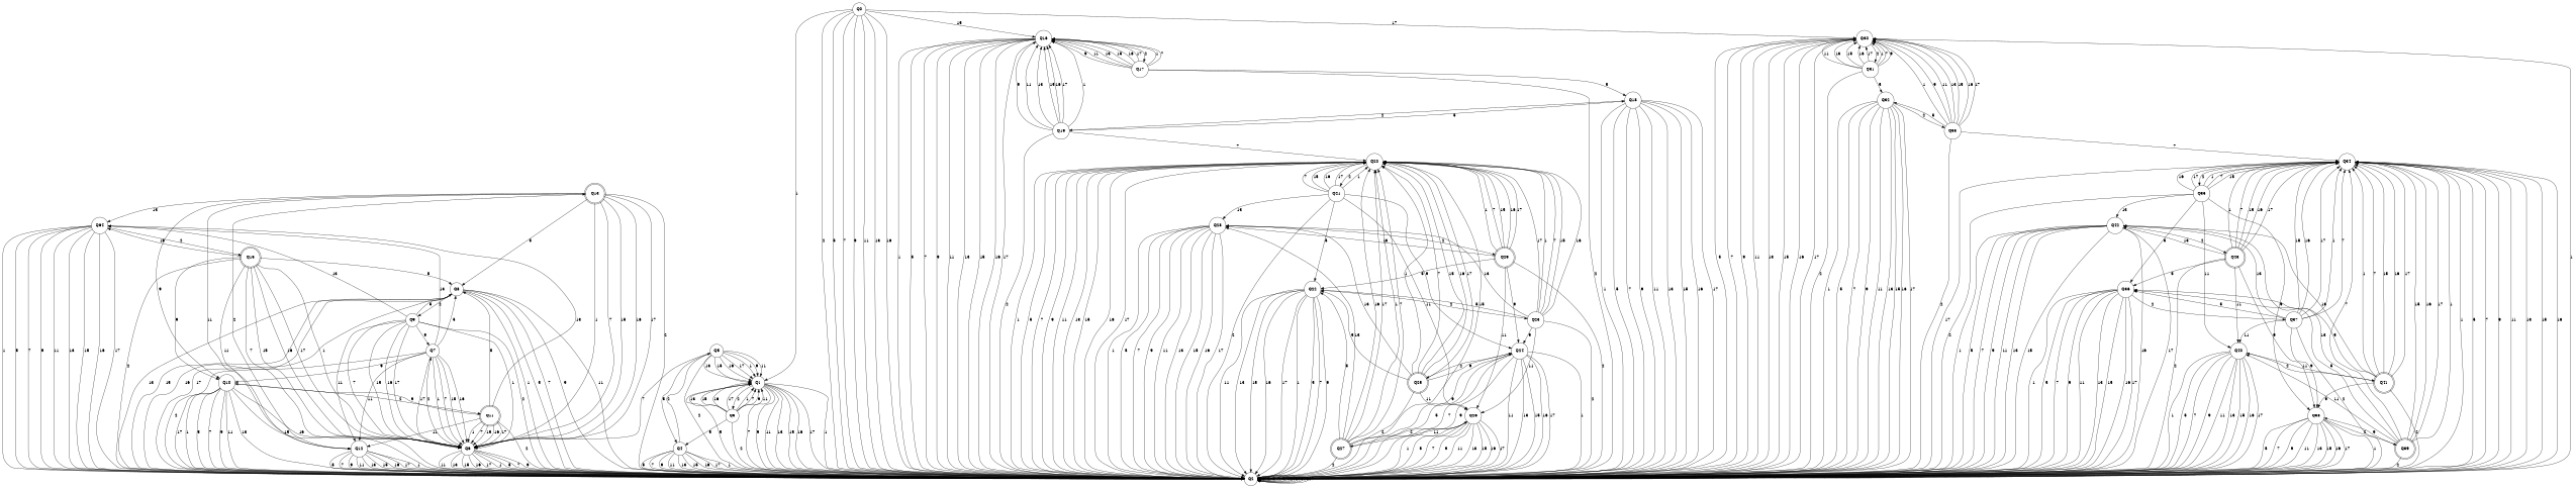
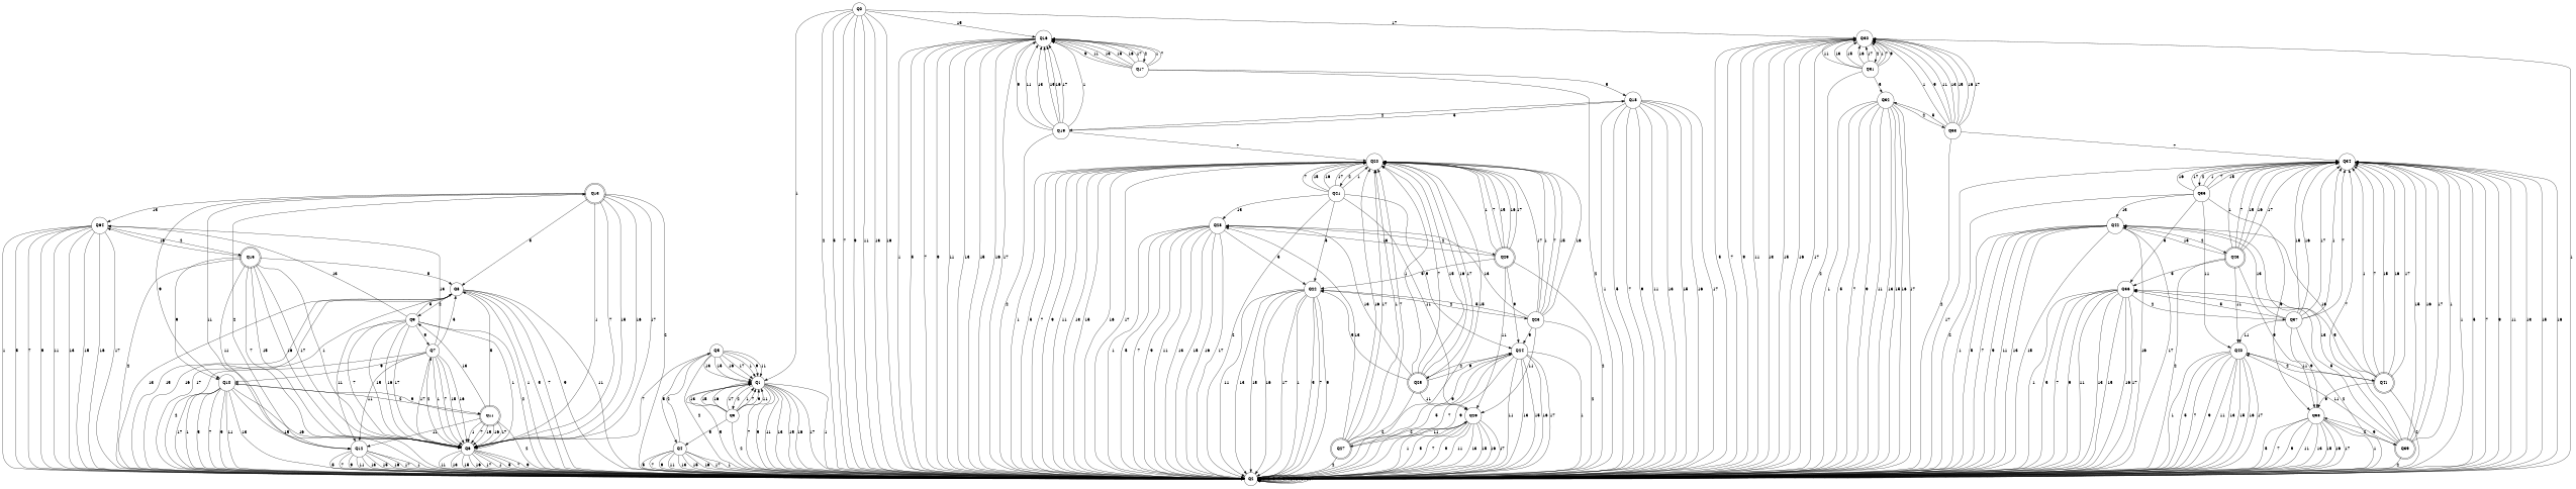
  digraph {
    node [shape=circle]
    Q13 [shape=doublecircle]
    n2 [label=Q64]
    Q8
    Q2
    Q10
    Q6
    Q12
    Q15 [shape=doublecircle]
    Q9
    Q11 [shape=doublecircle]
    Q7
    Q41 [shape=doublecircle]
    Q42
    Q38
    Q40
    Q34
    Q36
    Q43 [shape=doublecircle]
    Q39 [shape=doublecircle]
    Q35
    Q37
    Q17
    Q16
    Q18
    Q19
    Q27 [shape=doublecircle]
    Q20
    Q26
    Q24
    Q22
    Q28
    Q21
    Q25 [shape=doublecircle]
    Q23
    Q29 [shape=doublecircle]
    Q1
    Q3
    Q4
    Q33
    Q32
    Q30
    Q31
    Q0
    Q5
    Q13 -> n2 [label=13]
    Q13 -> Q8 [label=5]
    Q13 -> Q2 [label=2]
    Q13 -> Q10 [label=9]
    Q13 -> Q6 [label=1]
    Q13 -> Q6 [label=7]
    Q13 -> Q6 [label=15]
    Q13 -> Q6 [label=16]
    Q13 -> Q6 [label=17]
    Q13 -> Q12 [label=11]
    n2 -> Q2 [label=1]
    n2 -> Q2 [label=5]
    n2 -> Q2 [label=7]
    n2 -> Q2 [label=9]
    n2 -> Q2 [label=11]
    n2 -> Q2 [label=13]
    n2 -> Q2 [label=15]
    n2 -> Q2 [label=16]
    n2 -> Q2 [label=17]
    n2 -> Q15 [label=2]
    Q8 -> Q2 [label=1]
    Q8 -> Q2 [label=5]
    Q8 -> Q2 [label=7]
    Q8 -> Q2 [label=9]
    Q8 -> Q2 [label=11]
    Q8 -> Q2 [label=13]
    Q8 -> Q2 [label=15]
    Q8 -> Q2 [label=16]
    Q8 -> Q2 [label=17]
    Q8 -> Q9 [label=2]
    Q2 -> Q2 [label=1]
    Q2 -> Q2 [label=2]
    Q2 -> Q2 [label=5]
    Q2 -> Q2 [label=7]
    Q2 -> Q2 [label=9]
    Q2 -> Q2 [label=11]
    Q2 -> Q2 [label=13]
    Q2 -> Q2 [label=15]
    Q2 -> Q2 [label=16]
    Q2 -> Q2 [label=17]
    Q10 -> Q2 [label=1]
    Q10 -> Q2 [label=5]
    Q10 -> Q2 [label=7]
    Q10 -> Q2 [label=9]
    Q10 -> Q2 [label=11]
    Q10 -> Q2 [label=13]
    Q10 -> Q2 [label=15]
    Q10 -> Q2 [label=16]
    Q10 -> Q2 [label=17]
    Q10 -> Q11 [label=2]
    Q6 -> Q2 [label=1]
    Q6 -> Q2 [label=5]
    Q6 -> Q2 [label=7]
    Q6 -> Q2 [label=9]
    Q6 -> Q2 [label=11]
    Q6 -> Q2 [label=13]
    Q6 -> Q2 [label=15]
    Q6 -> Q2 [label=16]
    Q6 -> Q2 [label=17]
    Q6 -> Q7 [label=2]
    Q12 -> Q13 [label=2]
    Q12 -> Q2 [label=1]
    Q12 -> Q2 [label=5]
    Q12 -> Q2 [label=7]
    Q12 -> Q2 [label=9]
    Q12 -> Q2 [label=11]
    Q12 -> Q2 [label=13]
    Q12 -> Q2 [label=15]
    Q12 -> Q2 [label=16]
    Q12 -> Q2 [label=17]
    Q15 -> n2 [label=13]
    Q15 -> Q8 [label=5]
    Q15 -> Q2 [label=2]
    Q15 -> Q10 [label=9]
    Q15 -> Q6 [label=1]
    Q15 -> Q6 [label=7]
    Q15 -> Q6 [label=15]
    Q15 -> Q6 [label=16]
    Q15 -> Q6 [label=17]
    Q15 -> Q12 [label=11]
    Q9 -> n2 [label=13]
    Q9 -> Q8 [label=5]
    Q9 -> Q2 [label=2]
    Q9 -> Q6 [label=1]
    Q9 -> Q6 [label=7]
    Q9 -> Q6 [label=15]
    Q9 -> Q6 [label=16]
    Q9 -> Q6 [label=17]
    Q9 -> Q12 [label=11]
    Q9 -> Q7 [label=9]
-   Q11 -> n2 [label=13]
+   Q11 -> Q9 [label=13]
    Q11 -> Q8 [label=5]
    Q11 -> Q2 [label=2]
    Q11 -> Q10 [label=9]
    Q11 -> Q6 [label=1]
    Q11 -> Q6 [label=7]
    Q11 -> Q6 [label=15]
    Q11 -> Q6 [label=16]
    Q11 -> Q6 [label=17]
    Q11 -> Q12 [label=11]
    Q7 -> n2 [label=13]
    Q7 -> Q8 [label=5]
    Q7 -> Q2 [label=2]
    Q7 -> Q10 [label=9]
    Q7 -> Q6 [label=1]
    Q7 -> Q6 [label=7]
    Q7 -> Q6 [label=15]
    Q7 -> Q6 [label=16]
    Q7 -> Q6 [label=17]
    Q7 -> Q12 [label=11]
    Q41 -> Q2 [label=2]
    Q41 -> Q42 [label=13]
    Q41 -> Q38 [label=9]
    Q41 -> Q40 [label=11]
    Q41 -> Q34 [label=1]
    Q41 -> Q34 [label=7]
    Q41 -> Q34 [label=15]
    Q41 -> Q34 [label=16]
    Q41 -> Q34 [label=17]
    Q41 -> Q36 [label=5]
    Q42 -> Q2 [label=1]
    Q42 -> Q2 [label=5]
    Q42 -> Q2 [label=7]
    Q42 -> Q2 [label=9]
    Q42 -> Q2 [label=11]
    Q42 -> Q2 [label=13]
    Q42 -> Q2 [label=15]
    Q42 -> Q2 [label=16]
    Q42 -> Q2 [label=17]
    Q42 -> Q43 [label=2]
    Q38 -> Q2 [label=1]
    Q38 -> Q2 [label=5]
    Q38 -> Q2 [label=7]
    Q38 -> Q2 [label=9]
    Q38 -> Q2 [label=11]
    Q38 -> Q2 [label=13]
    Q38 -> Q2 [label=15]
    Q38 -> Q2 [label=16]
    Q38 -> Q2 [label=17]
    Q38 -> Q39 [label=2]
    Q40 -> Q2 [label=1]
    Q40 -> Q2 [label=5]
    Q40 -> Q2 [label=7]
    Q40 -> Q2 [label=9]
    Q40 -> Q2 [label=11]
    Q40 -> Q2 [label=13]
    Q40 -> Q2 [label=15]
    Q40 -> Q2 [label=16]
    Q40 -> Q2 [label=17]
    Q40 -> Q41 [label=2]
    Q34 -> Q2 [label=1]
    Q34 -> Q2 [label=5]
    Q34 -> Q2 [label=7]
    Q34 -> Q2 [label=9]
    Q34 -> Q2 [label=11]
    Q34 -> Q2 [label=13]
    Q34 -> Q2 [label=15]
    Q34 -> Q2 [label=16]
    Q34 -> Q2 [label=17]
    Q34 -> Q35 [label=2]
    Q36 -> Q2 [label=1]
    Q36 -> Q2 [label=5]
    Q36 -> Q2 [label=7]
    Q36 -> Q2 [label=9]
    Q36 -> Q2 [label=11]
    Q36 -> Q2 [label=13]
    Q36 -> Q2 [label=15]
    Q36 -> Q2 [label=16]
    Q36 -> Q2 [label=17]
    Q36 -> Q37 [label=2]
    Q43 -> Q2 [label=2]
    Q43 -> Q42 [label=13]
    Q43 -> Q38 [label=9]
    Q43 -> Q40 [label=11]
    Q43 -> Q34 [label=1]
    Q43 -> Q34 [label=7]
    Q43 -> Q34 [label=15]
    Q43 -> Q34 [label=16]
    Q43 -> Q34 [label=17]
    Q43 -> Q36 [label=5]
    Q39 -> Q2 [label=2]
    Q39 -> Q42 [label=13]
    Q39 -> Q38 [label=9]
    Q39 -> Q40 [label=11]
    Q39 -> Q34 [label=1]
    Q39 -> Q34 [label=7]
    Q39 -> Q34 [label=15]
    Q39 -> Q34 [label=16]
    Q39 -> Q34 [label=17]
    Q39 -> Q36 [label=5]
    Q35 -> Q2 [label=2]
    Q35 -> Q42 [label=13]
    Q35 -> Q38 [label=9]
    Q35 -> Q40 [label=11]
    Q35 -> Q34 [label=1]
    Q35 -> Q34 [label=7]
    Q35 -> Q34 [label=15]
    Q35 -> Q34 [label=16]
    Q35 -> Q34 [label=17]
    Q35 -> Q36 [label=5]
    Q37 -> Q2 [label=2]
    Q37 -> Q42 [label=13]
    Q37 -> Q38 [label=9]
    Q37 -> Q40 [label=11]
    Q37 -> Q34 [label=1]
    Q37 -> Q34 [label=7]
    Q37 -> Q34 [label=15]
    Q37 -> Q34 [label=16]
    Q37 -> Q34 [label=17]
    Q37 -> Q36 [label=5]
    Q17 -> Q2 [label=2]
    Q17 -> Q16 [label=1]
    Q17 -> Q16 [label=7]
    Q17 -> Q16 [label=9]
    Q17 -> Q16 [label=11]
    Q17 -> Q16 [label=13]
    Q17 -> Q16 [label=15]
    Q17 -> Q16 [label=16]
    Q17 -> Q16 [label=17]
    Q17 -> Q18 [label=5]
    Q16 -> Q2 [label=1]
    Q16 -> Q2 [label=5]
    Q16 -> Q2 [label=7]
    Q16 -> Q2 [label=9]
    Q16 -> Q2 [label=11]
    Q16 -> Q2 [label=13]
    Q16 -> Q2 [label=15]
    Q16 -> Q2 [label=16]
    Q16 -> Q2 [label=17]
    Q16 -> Q17 [label=2]
    Q18 -> Q2 [label=1]
    Q18 -> Q2 [label=5]
    Q18 -> Q2 [label=7]
    Q18 -> Q2 [label=9]
    Q18 -> Q2 [label=11]
    Q18 -> Q2 [label=13]
    Q18 -> Q2 [label=15]
    Q18 -> Q2 [label=16]
    Q18 -> Q2 [label=17]
    Q18 -> Q19 [label=2]
    Q19 -> Q2 [label=2]
    Q19 -> Q16 [label=1]
    Q19 -> Q16 [label=9]
    Q19 -> Q16 [label=11]
    Q19 -> Q16 [label=13]
    Q19 -> Q16 [label=15]
    Q19 -> Q16 [label=16]
    Q19 -> Q16 [label=17]
    Q19 -> Q18 [label=5]
    Q19 -> Q20 [label=7]
    Q27 -> Q2 [label=2]
    Q27 -> Q20 [label=1]
    Q27 -> Q20 [label=7]
    Q27 -> Q20 [label=15]
    Q27 -> Q20 [label=16]
    Q27 -> Q20 [label=17]
    Q27 -> Q26 [label=11]
    Q27 -> Q24 [label=9]
-   Q27 -> Q22 [label=5]
+   Q28 -> Q22 [label=5]
    Q27 -> Q28 [label=13]
    Q20 -> Q2 [label=1]
    Q20 -> Q2 [label=5]
    Q20 -> Q2 [label=7]
    Q20 -> Q2 [label=9]
    Q20 -> Q2 [label=11]
    Q20 -> Q2 [label=13]
    Q20 -> Q2 [label=15]
    Q20 -> Q2 [label=16]
    Q20 -> Q2 [label=17]
    Q20 -> Q21 [label=2]
    Q26 -> Q2 [label=1]
    Q26 -> Q2 [label=5]
    Q26 -> Q2 [label=7]
    Q26 -> Q2 [label=9]
    Q26 -> Q2 [label=11]
    Q26 -> Q2 [label=13]
    Q26 -> Q2 [label=15]
    Q26 -> Q2 [label=16]
    Q26 -> Q2 [label=17]
    Q26 -> Q27 [label=2]
    Q24 -> Q2 [label=1]
    Q24 -> Q2 [label=5]
    Q24 -> Q2 [label=7]
    Q24 -> Q2 [label=9]
    Q24 -> Q2 [label=11]
    Q24 -> Q2 [label=13]
    Q24 -> Q2 [label=15]
    Q24 -> Q2 [label=16]
    Q24 -> Q2 [label=17]
    Q24 -> Q25 [label=2]
    Q22 -> Q2 [label=1]
    Q22 -> Q2 [label=5]
    Q22 -> Q2 [label=7]
    Q22 -> Q2 [label=9]
    Q22 -> Q2 [label=11]
    Q22 -> Q2 [label=13]
    Q22 -> Q2 [label=15]
    Q22 -> Q2 [label=16]
    Q22 -> Q2 [label=17]
    Q22 -> Q23 [label=2]
    Q28 -> Q2 [label=1]
    Q28 -> Q2 [label=5]
    Q28 -> Q2 [label=7]
    Q28 -> Q2 [label=9]
    Q28 -> Q2 [label=11]
    Q28 -> Q2 [label=13]
    Q28 -> Q2 [label=15]
    Q28 -> Q2 [label=16]
    Q28 -> Q2 [label=17]
    Q28 -> Q29 [label=2]
    Q21 -> Q2 [label=2]
    Q21 -> Q20 [label=1]
    Q21 -> Q20 [label=7]
    Q21 -> Q20 [label=15]
    Q21 -> Q20 [label=16]
    Q21 -> Q20 [label=17]
    Q21 -> Q26 [label=11]
    Q21 -> Q24 [label=9]
    Q21 -> Q22 [label=5]
    Q21 -> Q28 [label=13]
    Q25 -> Q2 [label=2]
    Q25 -> Q20 [label=1]
    Q25 -> Q20 [label=7]
    Q25 -> Q20 [label=15]
    Q25 -> Q20 [label=16]
    Q25 -> Q20 [label=17]
    Q25 -> Q26 [label=11]
    Q25 -> Q24 [label=9]
    Q25 -> Q22 [label=5]
    Q25 -> Q28 [label=13]
    Q23 -> Q2 [label=2]
    Q23 -> Q20 [label=1]
    Q23 -> Q20 [label=7]
    Q23 -> Q20 [label=15]
    Q23 -> Q20 [label=16]
    Q23 -> Q20 [label=17]
    Q23 -> Q26 [label=11]
    Q23 -> Q24 [label=9]
    Q23 -> Q22 [label=5]
    Q23 -> Q28 [label=13]
    Q29 -> Q2 [label=2]
    Q29 -> Q20 [label=1]
    Q29 -> Q20 [label=7]
    Q29 -> Q20 [label=15]
    Q29 -> Q20 [label=16]
    Q29 -> Q20 [label=17]
    Q29 -> Q26 [label=11]
    Q29 -> Q24 [label=9]
    Q29 -> Q22 [label=5]
    Q29 -> Q28 [label=13]
    Q1 -> Q2 [label=1]
    Q1 -> Q2 [label=5]
    Q1 -> Q2 [label=7]
    Q1 -> Q2 [label=9]
    Q1 -> Q2 [label=11]
    Q1 -> Q2 [label=13]
    Q1 -> Q2 [label=15]
    Q1 -> Q2 [label=16]
    Q1 -> Q2 [label=17]
    Q1 -> Q3 [label=2]
    Q3 -> Q2 [label=2]
    Q3 -> Q1 [label=1]
    Q3 -> Q1 [label=7]
    Q3 -> Q1 [label=9]
    Q3 -> Q1 [label=11]
    Q3 -> Q1 [label=13]
    Q3 -> Q1 [label=15]
    Q3 -> Q1 [label=16]
    Q3 -> Q1 [label=17]
    Q3 -> Q4 [label=5]
    Q4 -> Q2 [label=1]
    Q4 -> Q2 [label=5]
    Q4 -> Q2 [label=7]
    Q4 -> Q2 [label=9]
    Q4 -> Q2 [label=11]
    Q4 -> Q2 [label=13]
    Q4 -> Q2 [label=15]
    Q4 -> Q2 [label=16]
    Q4 -> Q2 [label=17]
    Q4 -> Q5 [label=2]
    Q33 -> Q2 [label=2]
    Q33 -> Q34 [label=7]
    Q33 -> Q32 [label=5]
    Q33 -> Q30 [label=1]
    Q33 -> Q30 [label=9]
    Q33 -> Q30 [label=11]
    Q33 -> Q30 [label=13]
    Q33 -> Q30 [label=15]
    Q33 -> Q30 [label=16]
    Q33 -> Q30 [label=17]
    Q32 -> Q2 [label=1]
    Q32 -> Q2 [label=5]
    Q32 -> Q2 [label=7]
    Q32 -> Q2 [label=9]
    Q32 -> Q2 [label=11]
    Q32 -> Q2 [label=13]
    Q32 -> Q2 [label=15]
    Q32 -> Q2 [label=16]
    Q32 -> Q2 [label=17]
    Q32 -> Q33 [label=2]
    Q30 -> Q2 [label=1]
    Q30 -> Q2 [label=5]
    Q30 -> Q2 [label=7]
    Q30 -> Q2 [label=9]
    Q30 -> Q2 [label=11]
    Q30 -> Q2 [label=13]
    Q30 -> Q2 [label=15]
    Q30 -> Q2 [label=16]
    Q30 -> Q2 [label=17]
    Q30 -> Q31 [label=2]
    Q31 -> Q2 [label=2]
    Q31 -> Q32 [label=5]
    Q31 -> Q30 [label=1]
    Q31 -> Q30 [label=7]
    Q31 -> Q30 [label=9]
    Q31 -> Q30 [label=11]
    Q31 -> Q30 [label=13]
    Q31 -> Q30 [label=15]
    Q31 -> Q30 [label=16]
    Q31 -> Q30 [label=17]
    Q0 -> Q2 [label=2]
    Q0 -> Q2 [label=5]
    Q0 -> Q2 [label=7]
    Q0 -> Q2 [label=9]
    Q0 -> Q2 [label=11]
    Q0 -> Q2 [label=13]
    Q0 -> Q2 [label=16]
    Q0 -> Q16 [label=15]
    Q0 -> Q1 [label=1]
    Q0 -> Q30 [label=17]
    Q5 -> Q2 [label=2]
    Q5 -> Q6 [label=7]
    Q5 -> Q1 [label=1]
    Q5 -> Q1 [label=9]
    Q5 -> Q1 [label=11]
    Q5 -> Q1 [label=13]
    Q5 -> Q1 [label=15]
    Q5 -> Q1 [label=16]
    Q5 -> Q1 [label=17]
    Q5 -> Q4 [label=5]
  }
